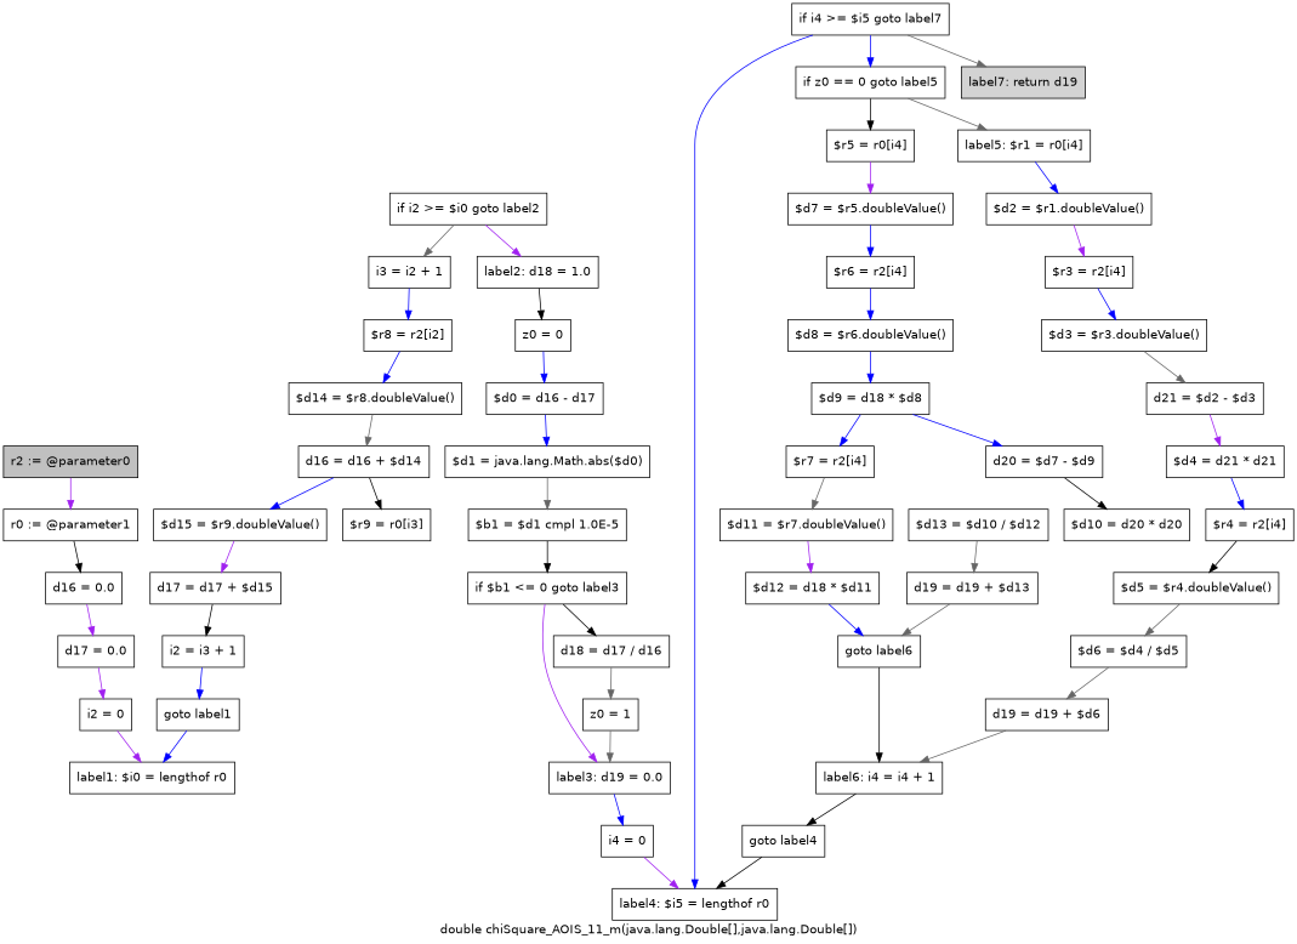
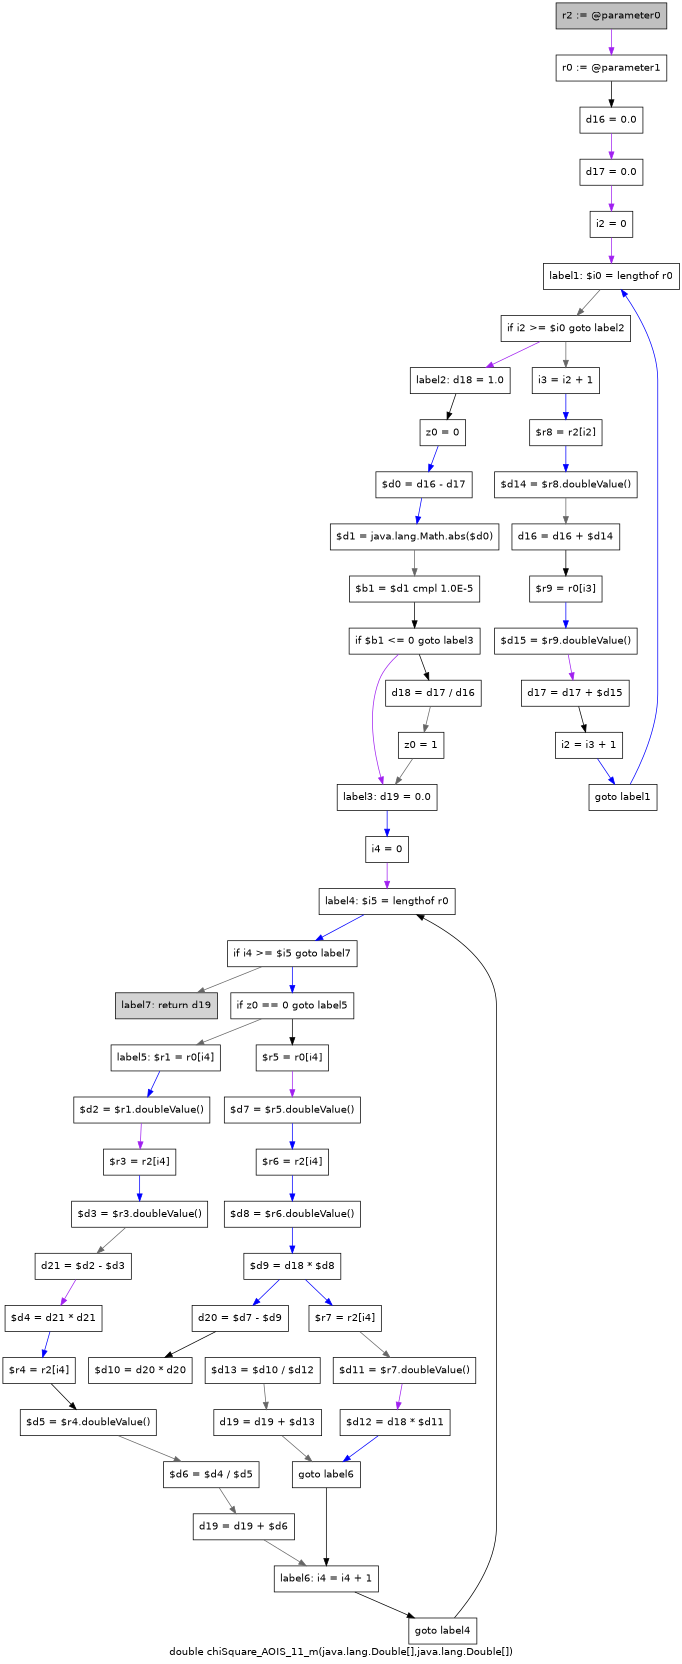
  digraph {
    fontname="DejaVu Sans"
    label="double chiSquare_AOIS_11_m(java.lang.Double[],java.lang.Double[])"
    node [fontname="DejaVu Sans" shape=box]
    edge [color=blue fontname="DejaVu Sans"]
    n1 [fillcolor=gray label="r2 := @parameter0" style=filled]
    n2 [label="r0 := @parameter1"]
    n3 [label="d16 = 0.0"]
    n4 [label="d17 = 0.0"]
    n5 [label="i2 = 0"]
    n6 [label="label1: $i0 = lengthof r0"]
    n7 [label="if i2 >= $i0 goto label2"]
    n8 [label="i3 = i2 + 1"]
    n9 [label="label2: d18 = 1.0"]
    n10 [label="$r8 = r2[i2]"]
    n11 [label="z0 = 0"]
    n12 [label="$d14 = $r8.doubleValue()"]
    n13 [label="$d0 = d16 - d17"]
    n14 [label="d16 = d16 + $d14"]
    n15 [label="$r9 = r0[i3]"]
    n16 [label="$d15 = $r9.doubleValue()"]
    n17 [label="d17 = d17 + $d15"]
    n18 [label="i2 = i3 + 1"]
    n19 [label="goto label1"]
    n20 [label="$d1 = java.lang.Math.abs($d0)"]
    n21 [label="$b1 = $d1 cmpl 1.0E-5"]
    n22 [label="if $b1 <= 0 goto label3"]
    n23 [label="d18 = d17 / d16"]
    n24 [label="label3: d19 = 0.0"]
    n25 [label="z0 = 1"]
    n26 [label="i4 = 0"]
    n27 [label="label4: $i5 = lengthof r0"]
    n28 [label="if i4 >= $i5 goto label7"]
    n29 [label="if z0 == 0 goto label5"]
    n30 [fillcolor=lightgray label="label7: return d19" style=filled]
    n31 [label="$r5 = r0[i4]"]
    n32 [label="label5: $r1 = r0[i4]"]
    n33 [label="$d7 = $r5.doubleValue()"]
    n34 [label="$d2 = $r1.doubleValue()"]
    n35 [label="$r6 = r2[i4]"]
    n36 [label="$r3 = r2[i4]"]
    n37 [label="$d8 = $r6.doubleValue()"]
    n38 [label="$d9 = d18 * $d8"]
    n39 [label="d20 = $d7 - $d9"]
    n40 [label="$r7 = r2[i4]"]
    n41 [label="$d10 = d20 * d20"]
    n42 [label="$d11 = $r7.doubleValue()"]
    n43 [label="$d12 = d18 * $d11"]
    n44 [label="goto label6"]
    n45 [label="$d13 = $d10 / $d12"]
    n46 [label="d19 = d19 + $d13"]
    n47 [label="label6: i4 = i4 + 1"]
    n48 [label="goto label4"]
    n49 [label="$d3 = $r3.doubleValue()"]
    n50 [label="d21 = $d2 - $d3"]
    n51 [label="$d4 = d21 * d21"]
    n52 [label="$r4 = r2[i4]"]
    n53 [label="$d5 = $r4.doubleValue()"]
    n54 [label="$d6 = $d4 / $d5"]
    n55 [label="d19 = d19 + $d6"]
    n1 -> n2 [color=purple]
    n2 -> n3 [color=black]
    n3 -> n4 [color=purple]
    n4 -> n5 [color=purple]
    n5 -> n6 [color=purple]
+   n6 -> n7 [color=gray40]
    n7 -> n8 [color=gray40]
    n7 -> n9 [color=purple]
    n8 -> n10
    n9 -> n11 [color=black]
    n10 -> n12
    n11 -> n13
    n12 -> n14 [color=gray40]
    n13 -> n20
    n14 -> n15 [color=black]
-   n14 -> n16
+   n15 -> n16
    n16 -> n17 [color=purple]
    n17 -> n18 [color=black]
    n18 -> n19
    n19 -> n6
    n20 -> n21 [color=gray40]
    n21 -> n22 [color=black]
    n22 -> n23 [color=black]
    n22 -> n24 [color=purple]
    n23 -> n25 [color=gray40]
    n24 -> n26
    n25 -> n24 [color=gray40]
    n26 -> n27 [color=purple]
-   n28 -> n27
+   n27 -> n28
    n28 -> n29
    n28 -> n30 [color=gray40]
    n29 -> n31 [color=black]
    n29 -> n32 [color=gray40]
    n31 -> n33 [color=purple]
    n32 -> n34
    n33 -> n35
    n34 -> n36 [color=purple]
    n35 -> n37
    n36 -> n49
    n37 -> n38
    n38 -> n39
    n38 -> n40
    n39 -> n41 [color=black]
    n40 -> n42 [color=gray40]
    n42 -> n43 [color=purple]
    n43 -> n44
    n44 -> n47 [color=black]
    n45 -> n46 [color=gray40]
    n46 -> n44 [color=gray40]
    n47 -> n48 [color=black]
    n48 -> n27 [color=black]
    n49 -> n50 [color=gray40]
    n50 -> n51 [color=purple]
    n51 -> n52
    n52 -> n53 [color=black]
    n53 -> n54 [color=gray40]
    n54 -> n55 [color=gray40]
    n55 -> n47 [color=gray40]
  }
